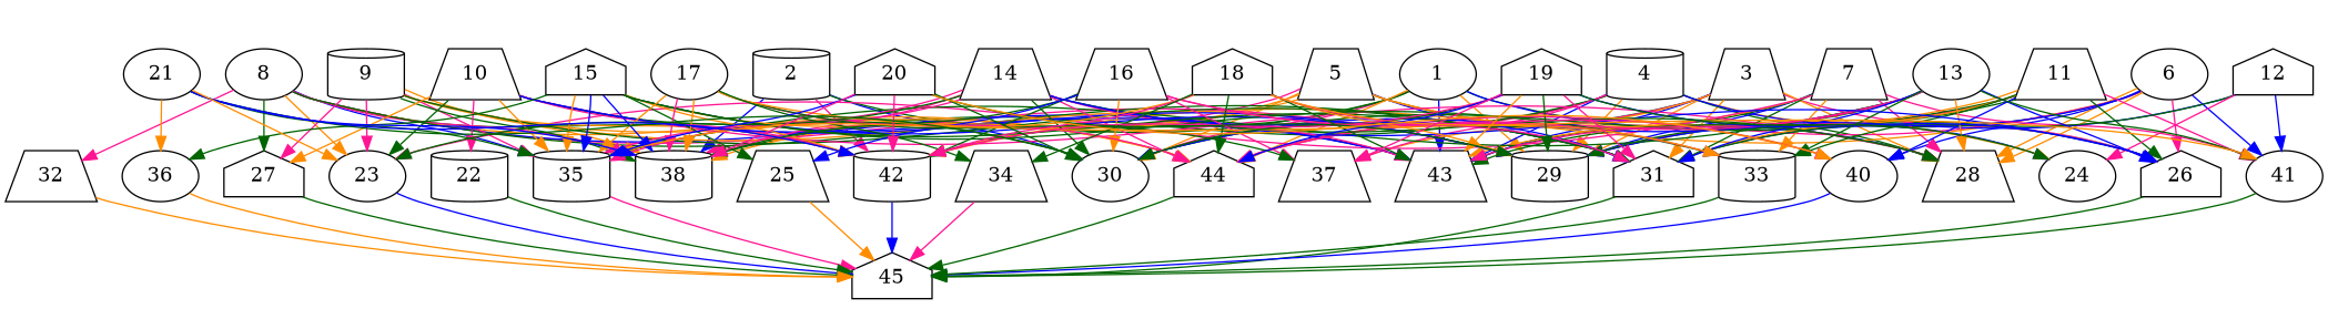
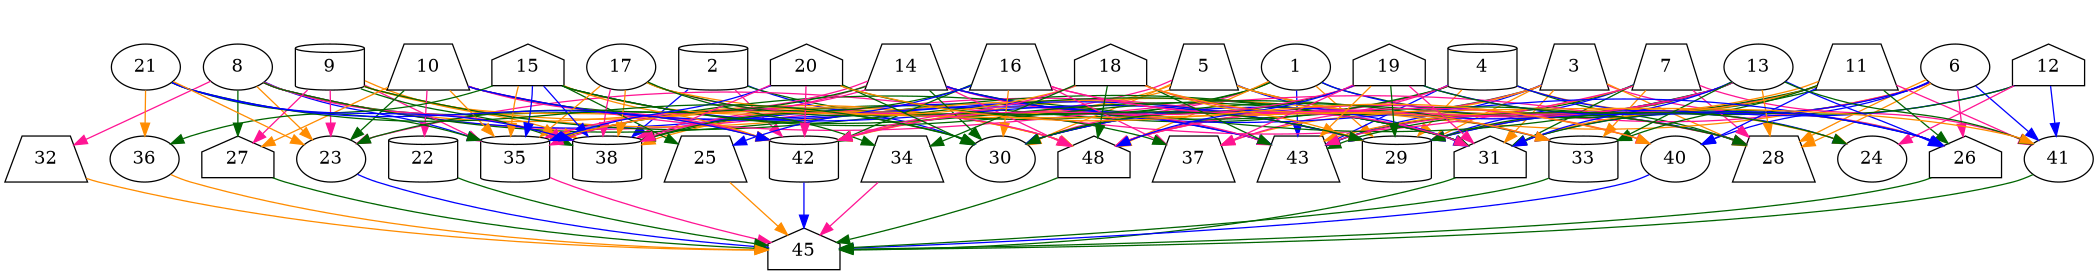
  digraph {
    node [alpha=0.10 shape=trapezium]
    edge [color=darkgreen]
    1 [alpha=0.00 expect_size=25388032 shape=ellipse]
    26 [alpha=0.08 expect_size=42485760 shape=house]
    28 [alpha=0.00 expect_size=11388928]
    29 [alpha=0.06 expect_size=23723008 shape=cylinder]
    30 [alpha=0.02 expect_size=37196800 shape=ellipse]
    35 [alpha=0.14 expect_size=51208192 shape=cylinder]
    42 [alpha=0.11 expect_size=15395840 shape=cylinder]
    43 [alpha=0.13 expect_size=39570432]
-   44 [alpha=0.19 expect_size=13884416 shape=house]
+   44 [alpha=0.19 expect_size=13884416 shape=house label=48]
    45 [alpha=0.18 expect_size=48694272 shape=house]
    2 [alpha=0.06 expect_size=37648384 shape=cylinder]
    38 [alpha=0.11 expect_size=51334144 shape=cylinder]
    3 [alpha=0.02 expect_size=20487168]
    31 [alpha=0.16 expect_size=6585344 shape=house]
    37 [alpha=0.19 expect_size=20389888]
    4 [alpha=0.07 expect_size=29973504 shape=cylinder]
    24 [alpha=0.11 expect_size=14460928 shape=ellipse]
    5 [expect_size=23127040]
    40 [alpha=0.16 expect_size=19713024 shape=ellipse]
    6 [alpha=0.15 expect_size=6415360 shape=ellipse]
    41 [alpha=0.12 expect_size=23928832 shape=ellipse]
    7 [expect_size=44716032]
    23 [alpha=0.11 expect_size=12296192 shape=ellipse]
    33 [alpha=0.09 expect_size=47508480 shape=cylinder]
    8 [alpha=0.02 expect_size=9663488 shape=ellipse]
    27 [alpha=0.13 expect_size=52049920 shape=house]
    32 [expect_size=46406656]
    9 [expect_size=49408000 shape=cylinder]
    10 [alpha=0.12 expect_size=27856896]
    22 [alpha=0.00 expect_size=11869184 shape=cylinder]
    11 [expect_size=50247680]
    12 [alpha=0.00 expect_size=50699264 shape=house]
    13 [alpha=0.01 expect_size=17044480 shape=ellipse]
    14 [alpha=0.09 expect_size=21229568]
    15 [alpha=0.03 expect_size=37124096 shape=house]
    25 [alpha=0.19 expect_size=35863552]
    36 [alpha=0.17 expect_size=49234944 shape=ellipse]
    16 [alpha=0.04 expect_size=14622720]
    17 [alpha=0.03 expect_size=50420736 shape=ellipse]
    34 [alpha=0.15 expect_size=25137152]
    18 [alpha=0.05 expect_size=26408960 shape=house]
    19 [alpha=0.06 expect_size=31238144 shape=house]
    20 [alpha=0.07 expect_size=7329792 shape=house]
    21 [alpha=0.17 expect_size=35920896 shape=ellipse]
    1 -> 26
    1 -> 28 [color=blue]
    1 -> 29 [color=darkorange]
    1 -> 30 [color=deeppink]
    1 -> 35
    1 -> 42
    1 -> 43 [color=blue]
    1 -> 44 [color=darkorange]
    26 -> 45
    35 -> 45 [color=deeppink]
    42 -> 45 [color=blue]
    44 -> 45
    2 -> 30 [color=blue]
    2 -> 42 [color=deeppink]
    2 -> 43
    2 -> 38 [color=blue]
    3 -> 26 [color=deeppink]
    3 -> 28 [color=darkorange]
    3 -> 29 [color=darkorange]
    3 -> 30
    3 -> 43 [color=blue]
    3 -> 44 [color=deeppink]
    3 -> 31 [color=darkorange]
    3 -> 37 [color=darkorange]
    31 -> 45
    4 -> 26 [color=darkorange]
    4 -> 28
    4 -> 29 [color=darkorange]
    4 -> 30
    4 -> 43 [color=blue]
    4 -> 44 [color=deeppink]
    4 -> 38
    4 -> 37 [color=deeppink]
    4 -> 24 [color=blue]
    5 -> 28
    5 -> 30 [color=darkorange]
    5 -> 42 [color=darkorange]
    5 -> 38 [color=deeppink]
    5 -> 38 [color=darkorange]
    5 -> 31 [color=blue]
    5 -> 24 [color=darkorange]
    5 -> 40 [color=darkorange]
    40 -> 45 [color=blue]
    6 -> 26 [color=deeppink]
    6 -> 28 [color=darkorange]
    6 -> 28 [color=darkorange]
    6 -> 29
    6 -> 42 [color=darkorange]
    6 -> 44 [color=deeppink]
    6 -> 31 [color=blue]
    6 -> 40 [color=blue]
    6 -> 41 [color=blue]
    41 -> 45
    7 -> 28 [color=deeppink]
    7 -> 29 [color=blue]
    7 -> 43
    7 -> 44 [color=darkorange]
    7 -> 31
    7 -> 41 [color=deeppink]
    7 -> 23 [color=deeppink]
    7 -> 33 [color=darkorange]
    23 -> 45 [color=blue]
    33 -> 45
    8 -> 29 [color=deeppink]
    8 -> 35 [color=blue]
    8 -> 42
    8 -> 43 [color=blue]
    8 -> 44 [color=darkorange]
    8 -> 38 [color=deeppink]
    8 -> 31
    8 -> 23 [color=darkorange]
    8 -> 27
    8 -> 32 [color=deeppink]
    27 -> 45
    32 -> 45 [color=darkorange]
    9 -> 29 [color=darkorange]
    9 -> 35 [color=deeppink]
    9 -> 42 [color=darkorange]
    9 -> 44 [color=darkorange]
    9 -> 38
    9 -> 38 [color=darkorange]
    9 -> 31
    9 -> 23 [color=deeppink]
    9 -> 27 [color=deeppink]
    10 -> 28 [color=deeppink]
    10 -> 29 [color=blue]
    10 -> 30
    10 -> 35 [color=darkorange]
    10 -> 42 [color=deeppink]
    10 -> 43 [color=blue]
    10 -> 23
    10 -> 27 [color=darkorange]
    10 -> 22 [color=deeppink]
    22 -> 45
    11 -> 26
    11 -> 29 [color=deeppink]
    11 -> 30
    11 -> 43 [color=darkorange]
    11 -> 43
    11 -> 31 [color=darkorange]
    11 -> 40 [color=blue]
    11 -> 41 [color=deeppink]
    11 -> 33
    12 -> 29 [color=blue]
    12 -> 31
    12 -> 24 [color=deeppink]
    12 -> 41 [color=blue]
    13 -> 26 [color=blue]
    13 -> 28 [color=darkorange]
    13 -> 29
    13 -> 30 [color=blue]
    13 -> 35
    13 -> 43 [color=deeppink]
    13 -> 44 [color=deeppink]
    13 -> 31 [color=blue]
    13 -> 41
    13 -> 33
    14 -> 26 [color=blue]
    14 -> 28
    14 -> 30
    14 -> 35 [color=deeppink]
    14 -> 35 [color=deeppink]
    14 -> 43 [color=deeppink]
    14 -> 44 [color=deeppink]
    14 -> 38 [color=deeppink]
    14 -> 31 [color=blue]
    14 -> 23
    15 -> 29 [color=blue]
    15 -> 35 [color=darkorange]
    15 -> 35 [color=blue]
    15 -> 42 [color=darkorange]
    15 -> 44 [color=darkorange]
    15 -> 38 [color=blue]
    15 -> 31
    15 -> 33
    15 -> 25
    15 -> 36
    25 -> 45 [color=darkorange]
    36 -> 45 [color=darkorange]
    16 -> 30 [color=darkorange]
    16 -> 42
    16 -> 38
    16 -> 37 [color=deeppink]
    16 -> 40 [color=deeppink]
    16 -> 33 [color=deeppink]
    16 -> 25 [color=blue]
    17 -> 35 [color=darkorange]
    17 -> 44 [color=deeppink]
    17 -> 38 [color=deeppink]
    17 -> 38 [color=darkorange]
    17 -> 37
    17 -> 41 [color=darkorange]
    17 -> 34
    34 -> 45 [color=deeppink]
    18 -> 29 [color=darkorange]
    18 -> 35 [color=darkorange]
    18 -> 42 [color=deeppink]
    18 -> 43
    18 -> 44
    18 -> 31 [color=deeppink]
    18 -> 33 [color=darkorange]
    18 -> 34
    19 -> 26 [color=blue]
    19 -> 29
    19 -> 30
    19 -> 42 [color=deeppink]
    19 -> 43 [color=darkorange]
    19 -> 44 [color=blue]
    19 -> 31 [color=deeppink]
    19 -> 37 [color=deeppink]
    19 -> 24
    20 -> 29
    20 -> 30
    20 -> 35 [color=blue]
    20 -> 42 [color=deeppink]
    20 -> 38 [color=deeppink]
    20 -> 40 [color=darkorange]
    21 -> 30
    21 -> 35
    21 -> 42 [color=blue]
    21 -> 38 [color=blue]
    21 -> 23 [color=darkorange]
    21 -> 36 [color=darkorange]
  }
